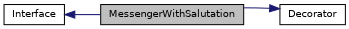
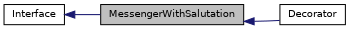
  digraph {
    rankdir=LR
    node [color=black fillcolor=white fontname=Helvetica fontsize=10 shape=record style=filled]
    edge [color=midnightblue dir=back fontname=Helvetica fontsize=10 labelfontname=Helvetica labelfontsize=10 style=solid]
    n1 [fillcolor=grey75 fontcolor=black height=0.2 label=MessengerWithSalutation width=0.4]
    n2 [height=0.2 label=Decorator width=0.4]
    n3 [height=0.2 label=Interface width=0.4]
-   n2 -> n1
+   n1 -> n2
    n3 -> n1
  }
